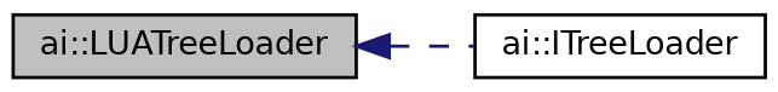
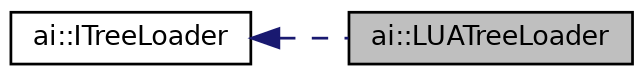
  digraph {
    rankdir=LR
    node [color=black fontname=Helvetica fontsize=10 shape=record style=filled]
    n1 [fillcolor=grey75 fontcolor=black height=0.2 label="ai::LUATreeLoader" width=0.4]
    n2 [fillcolor=white height=0.2 label="ai::ITreeLoader" width=0.4]
-   n1 -> n2 [color=midnightblue dir=back fontname=Helvetica fontsize=10 labelfontname=Helvetica labelfontsize=10 style=dashed]
+   n2 -> n1 [color=midnightblue dir=back fontname=Helvetica fontsize=10 labelfontname=Helvetica labelfontsize=10 style=dashed]
  }
